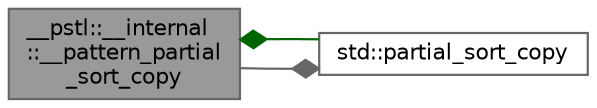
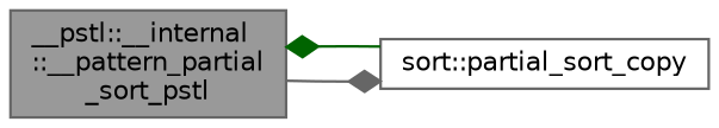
  digraph {
    rankdir=LR
    node [fontname=Helvetica fontsize=10 shape=box style=filled]
    edge [fontname=Helvetica fontsize=10 labelfontname=Helvetica labelfontsize=10 style=solid arrowhead=diamond]
-   n1 [color=gray40 fillcolor=grey60 fontcolor=black height=0.2 label="__pstl::__internal\l::__pattern_partial\l_sort_copy" width=0.4]
-   n2 [color=grey40 fillcolor=white height=0.2 label="std::partial_sort_copy" width=0.4]
+   n1 [color=gray40 fillcolor=grey60 fontcolor=black height=0.2 label="__pstl::__internal\l::__pattern_partial\l_sort_pstl" width=0.4]
+   n2 [color=grey40 fillcolor=white height=0.2 label="sort::partial_sort_copy" width=0.4]
    n1 -> n2 [color=gray40]
    n2 -> n1 [color=darkgreen]
  }
